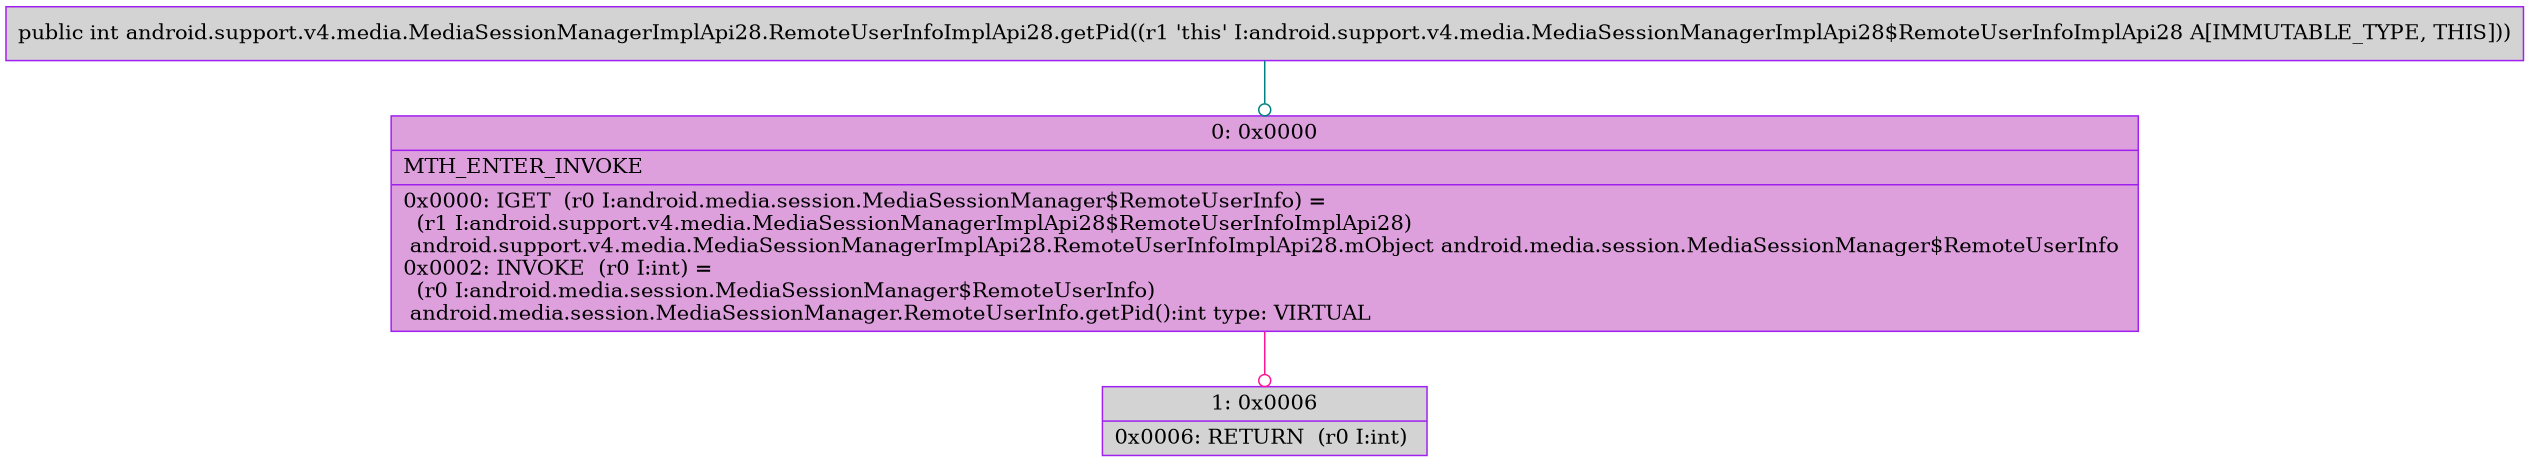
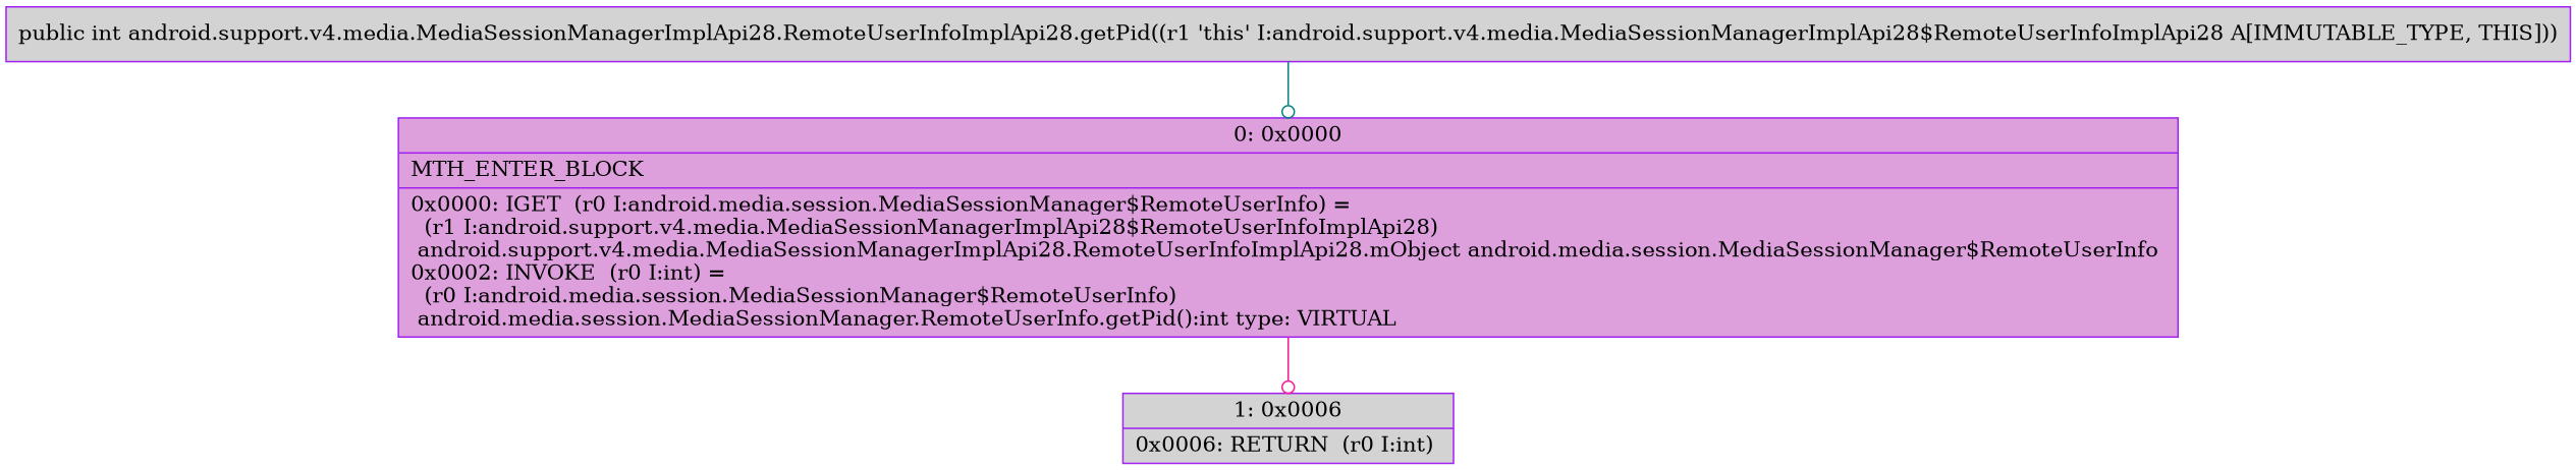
  digraph {
    node [shape=record style=filled fillcolor=lightgrey color=purple]
    edge [arrowhead=odot]
-   n1 [label="{0\:\ 0x0000|MTH_ENTER_INVOKE\l|0x0000: IGET  (r0 I:android.media.session.MediaSessionManager$RemoteUserInfo) = \l  (r1 I:android.support.v4.media.MediaSessionManagerImplApi28$RemoteUserInfoImplApi28)\l android.support.v4.media.MediaSessionManagerImplApi28.RemoteUserInfoImplApi28.mObject android.media.session.MediaSessionManager$RemoteUserInfo \l0x0002: INVOKE  (r0 I:int) = \l  (r0 I:android.media.session.MediaSessionManager$RemoteUserInfo)\l android.media.session.MediaSessionManager.RemoteUserInfo.getPid():int type: VIRTUAL \l}" fillcolor=plum]
+   n1 [label="{0\:\ 0x0000|MTH_ENTER_BLOCK\l|0x0000: IGET  (r0 I:android.media.session.MediaSessionManager$RemoteUserInfo) = \l  (r1 I:android.support.v4.media.MediaSessionManagerImplApi28$RemoteUserInfoImplApi28)\l android.support.v4.media.MediaSessionManagerImplApi28.RemoteUserInfoImplApi28.mObject android.media.session.MediaSessionManager$RemoteUserInfo \l0x0002: INVOKE  (r0 I:int) = \l  (r0 I:android.media.session.MediaSessionManager$RemoteUserInfo)\l android.media.session.MediaSessionManager.RemoteUserInfo.getPid():int type: VIRTUAL \l}" fillcolor=plum]
    n2 [label="{1\:\ 0x0006|0x0006: RETURN  (r0 I:int) \l}"]
    n3 [label="{public int android.support.v4.media.MediaSessionManagerImplApi28.RemoteUserInfoImplApi28.getPid((r1 'this' I:android.support.v4.media.MediaSessionManagerImplApi28$RemoteUserInfoImplApi28 A[IMMUTABLE_TYPE, THIS])) }"]
    n1 -> n2 [color=deeppink]
    n3 -> n1 [color=teal]
  }
